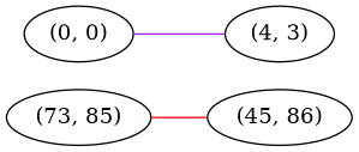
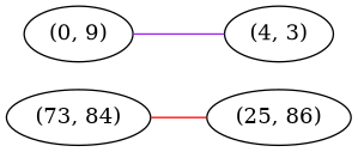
  graph {
    rankdir=LR
-   "(73, 85)"
-   "(25, 86)" [label="(45, 86)"]
-   "(0, 0)"
+   "(73, 85)" [label="(73, 84)"]
+   "(25, 86)"
+   "(0, 0)" [label="(0, 9)"]
    "(4, 3)"
    "(73, 85)" -- "(25, 86)" [color=red weight=1]
    "(0, 0)" -- "(4, 3)" [color=purple weight=4]
  }
